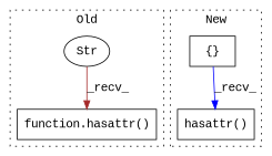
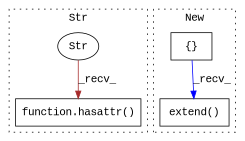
  digraph {
    fontname="Liberation Mono"
    node [a=75 fontname="Liberation Mono" shape=box]
    edge [arrowhead=normal fontname="Liberation Mono"]
    n1 [l="8,1" label="function.hasattr()" s="1324,1348"]
    n2 [a=66 l=9 label=Str s=1339 shape=ellipse]
-   n3 [l="14,1" label="hasattr()" s="1243,1276"]
+   n3 [l="14,1" label="extend()" s="1243,1276"]
    n4 [a=59 l="2,1" label="{}" s="1183,1183"]
    subgraph cluster_1 {
-     label=Old
+     label=Str
      style=dotted
      n1
      n2
    }
    subgraph cluster_2 {
      label=New
      style=dotted
      n3
      n4
    }
    n2 -> n1 [color=brown label=_recv_]
    n4 -> n3 [color=blue label=_recv_]
  }
